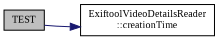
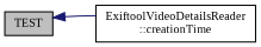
  digraph {
    rankdir=LR
    fontname="Liberation Serif"
    node [color=black fontname="Liberation Serif" fontsize=10 shape=record style=filled]
    n1 [fillcolor=grey75 fontcolor=black height=0.2 label=TEST width=0.4]
    n2 [fillcolor=white height=0.2 label="ExiftoolVideoDetailsReader\l::creationTime" width=0.4]
-   n1 -> n2 [color=midnightblue fontname="Liberation Serif" fontsize=10 labelfontname=Helvetica labelfontsize=10 style=solid]
+   n2 -> n1 [color=midnightblue fontname="Liberation Serif" fontsize=10 labelfontname=Helvetica labelfontsize=10 style=solid]
  }
